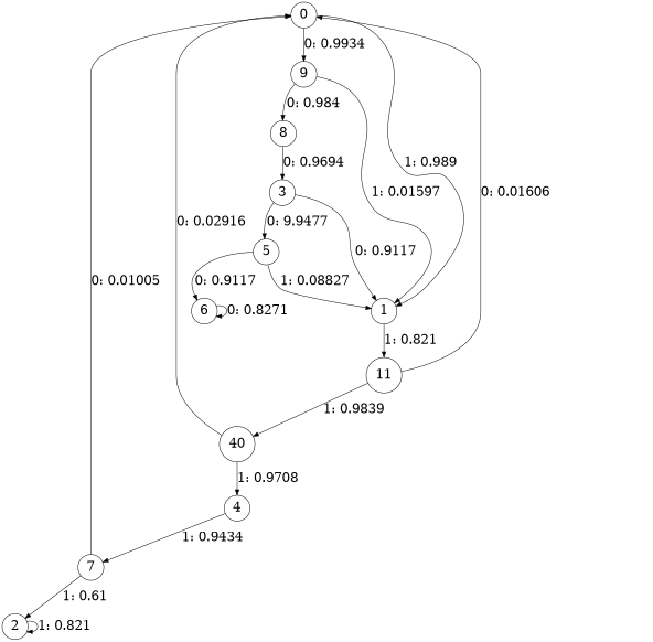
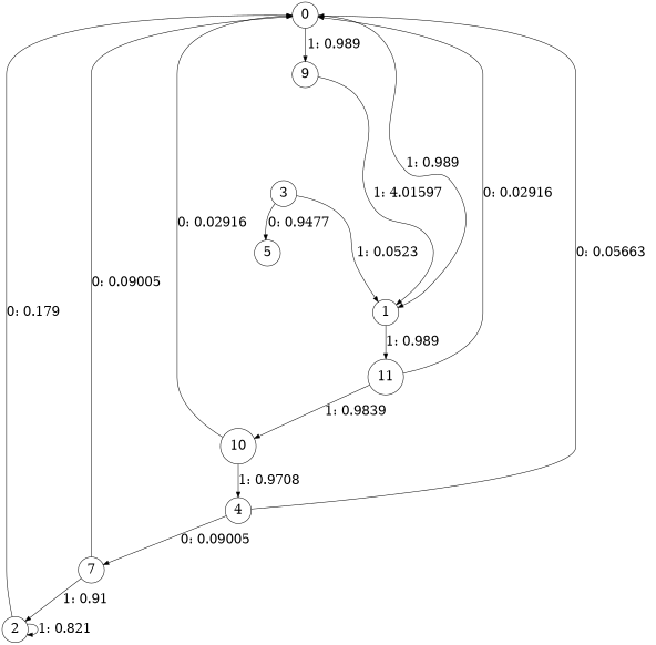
  digraph {
    node [fontsize=24 shape=circle]
    edge [fontsize=24]
    0
    9
    1
-   8
    11
    3
-   10 [label=40]
+   10
    4
    2
    5
-   6
    7
-   0 -> 9 [label="0: 0.9934   "]
+   0 -> 9 [label="1: 0.989    "]
    0 -> 1 [label="1: 0.989    "]
-   9 -> 1 [label="1: 0.01597  "]
-   9 -> 8 [label="0: 0.984    "]
-   1 -> 11 [label="1: 0.821    "]
-   8 -> 3 [label="0: 0.9694   "]
-   11 -> 0 [label="0: 0.01606  "]
+   9 -> 1 [label="1: 4.01597  "]
+   1 -> 11 [label="1: 0.989    "]
+   11 -> 0 [label="0: 0.02916  "]
    11 -> 10 [label="1: 0.9839   "]
-   3 -> 1 [label="0: 0.9117   "]
-   3 -> 5 [label="0: 9.9477   "]
+   3 -> 1 [label="1: 0.0523   "]
+   3 -> 5 [label="0: 0.9477   "]
    10 -> 0 [label="0: 0.02916  "]
    10 -> 4 [label="1: 0.9708   "]
-   4 -> 7 [label="1: 0.9434   "]
+   4 -> 0 [label="0: 0.05663  "]
+   4 -> 7 [label="0: 0.09005  "]
+   2 -> 0 [label="0: 0.179    "]
    2 -> 2 [label="1: 0.821    "]
-   5 -> 1 [label="1: 0.08827  "]
-   5 -> 6 [label="0: 0.9117   "]
-   6 -> 6 [label="0: 0.8271   "]
-   7 -> 0 [label="0: 0.01005  "]
-   7 -> 2 [label="1: 0.61     "]
+   7 -> 0 [label="0: 0.09005  "]
+   7 -> 2 [label="1: 0.91     "]
  }
